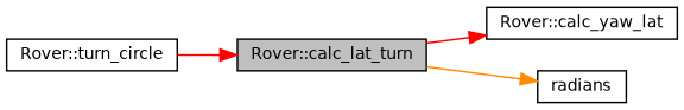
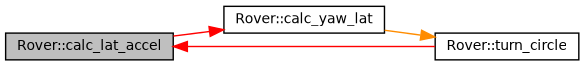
  digraph {
    rankdir=LR
    node [color=black fillcolor=white fontname=Helvetica fontsize=10 shape=record style=filled]
    edge [color=red fontname=Helvetica fontsize=10 labelfontname=Helvetica labelfontsize=10 style=solid]
-   n1 [fillcolor=grey75 fontcolor=black height=0.2 label="Rover::calc_lat_turn" width=0.4]
+   n1 [fillcolor=grey75 fontcolor=black height=0.2 label="Rover::calc_lat_accel" width=0.4]
    n2 [height=0.2 label="Rover::calc_yaw_lat" width=0.4]
-   n3 [height=0.2 label=radians width=0.4]
    n4 [height=0.2 label="Rover::turn_circle" width=0.4]
    n1 -> n2
-   n1 -> n3 [color=darkorange]
+   n2 -> n4 [color=darkorange]
    n4 -> n1
  }
